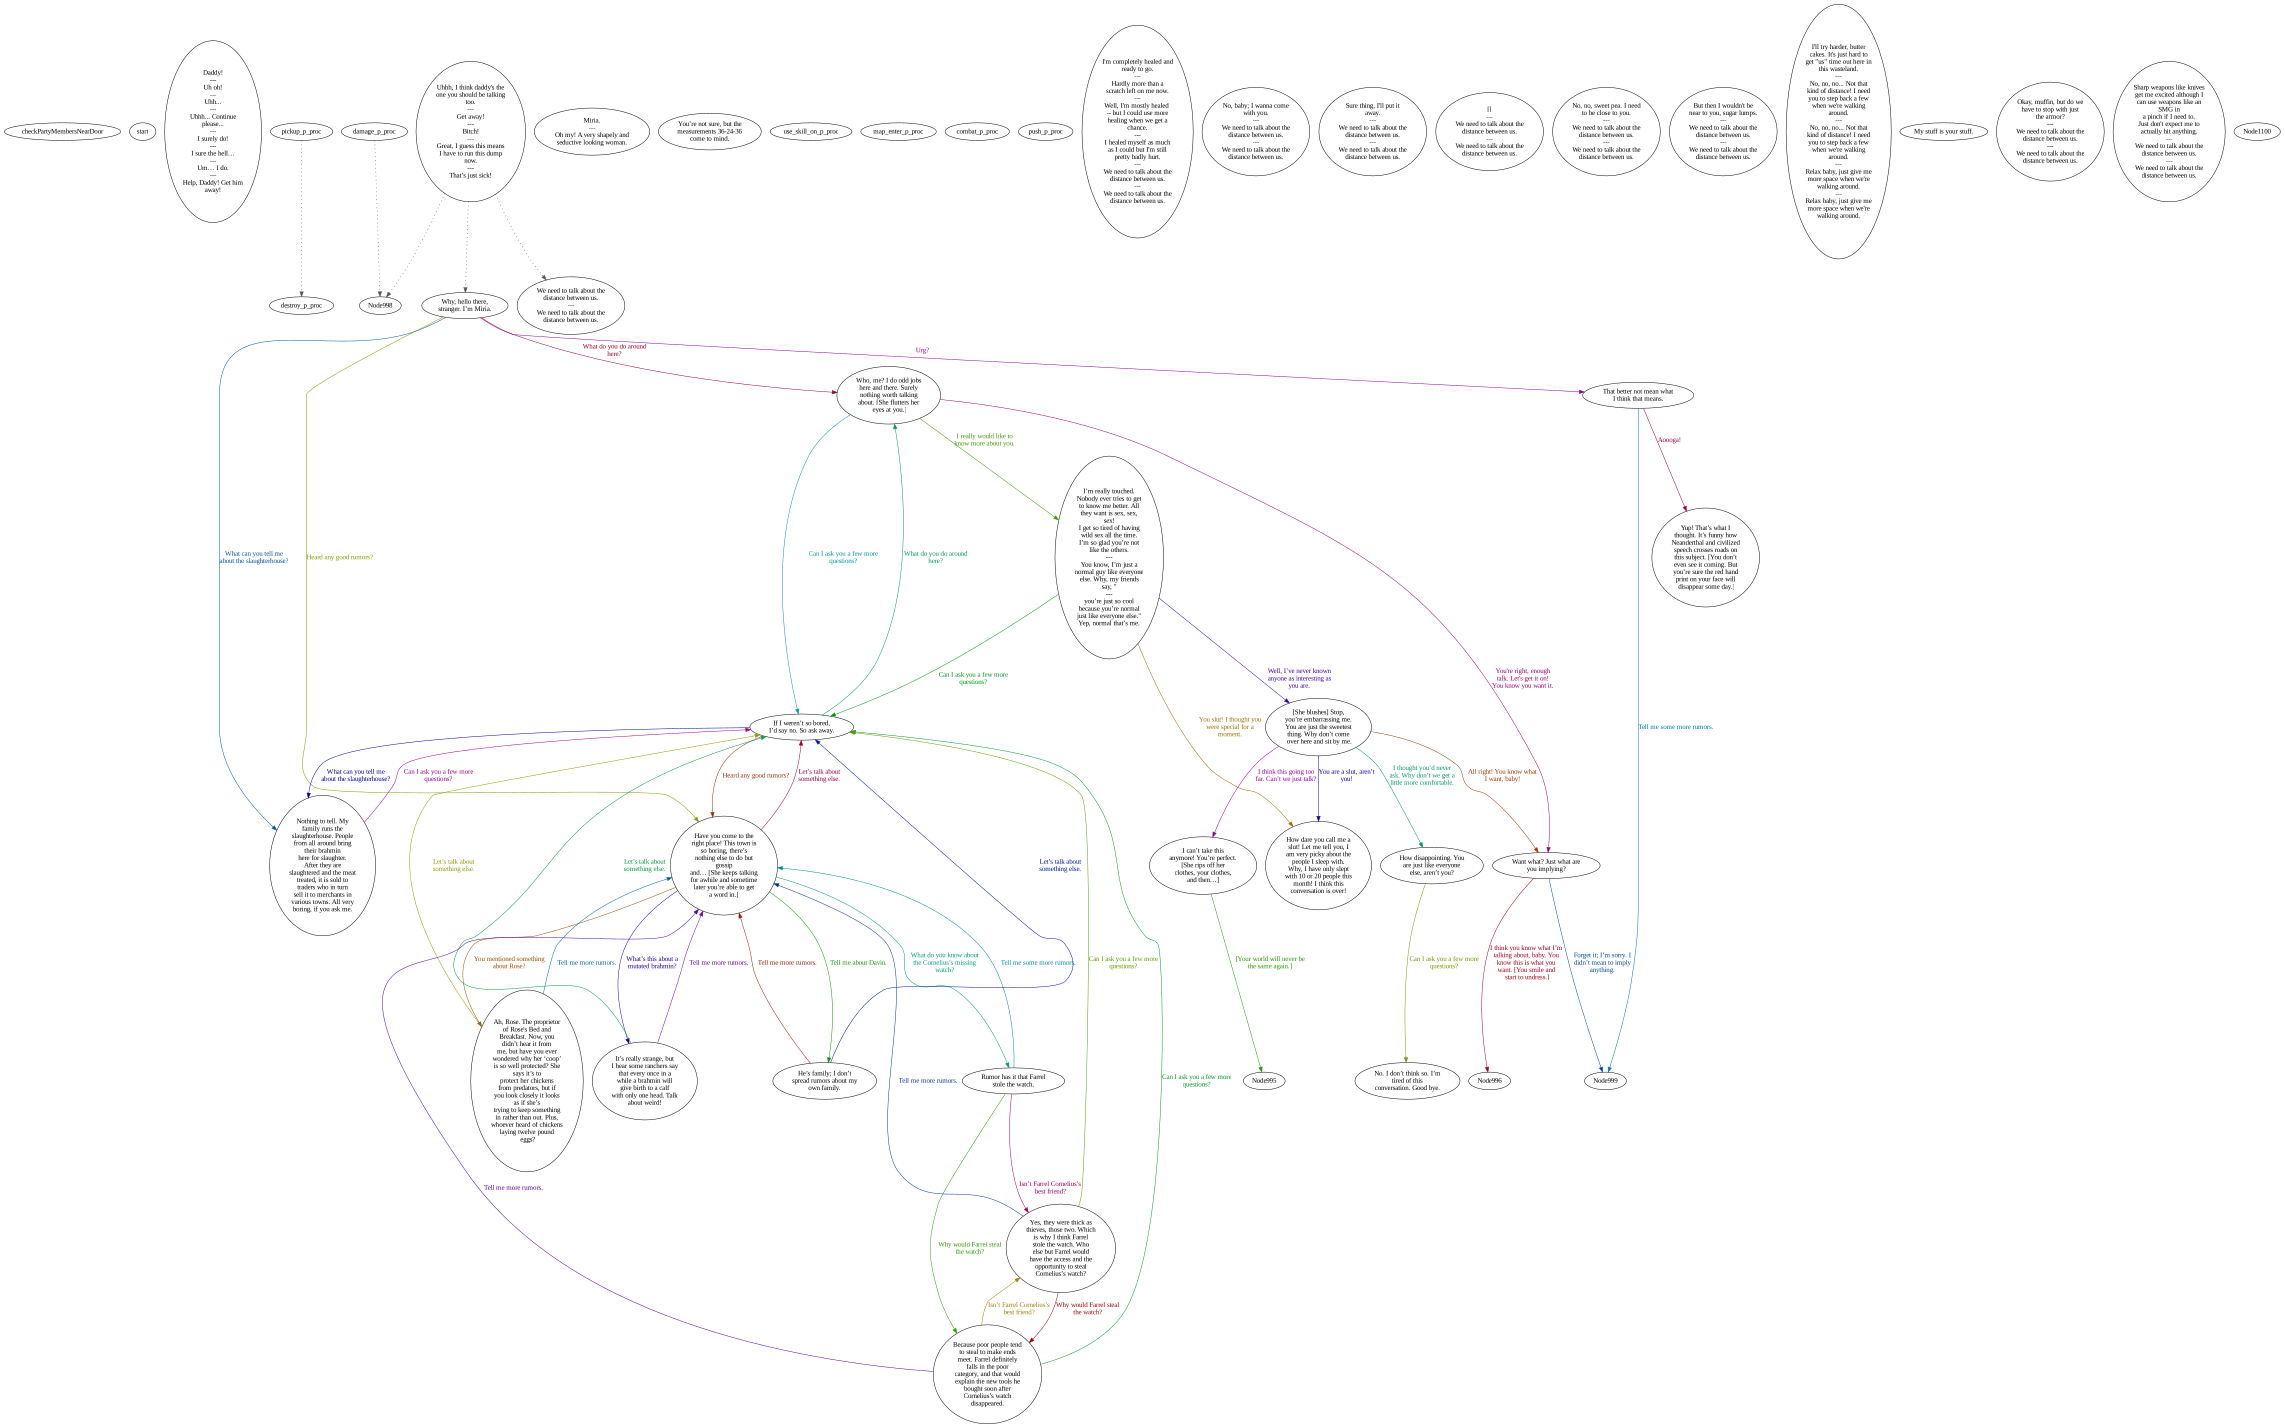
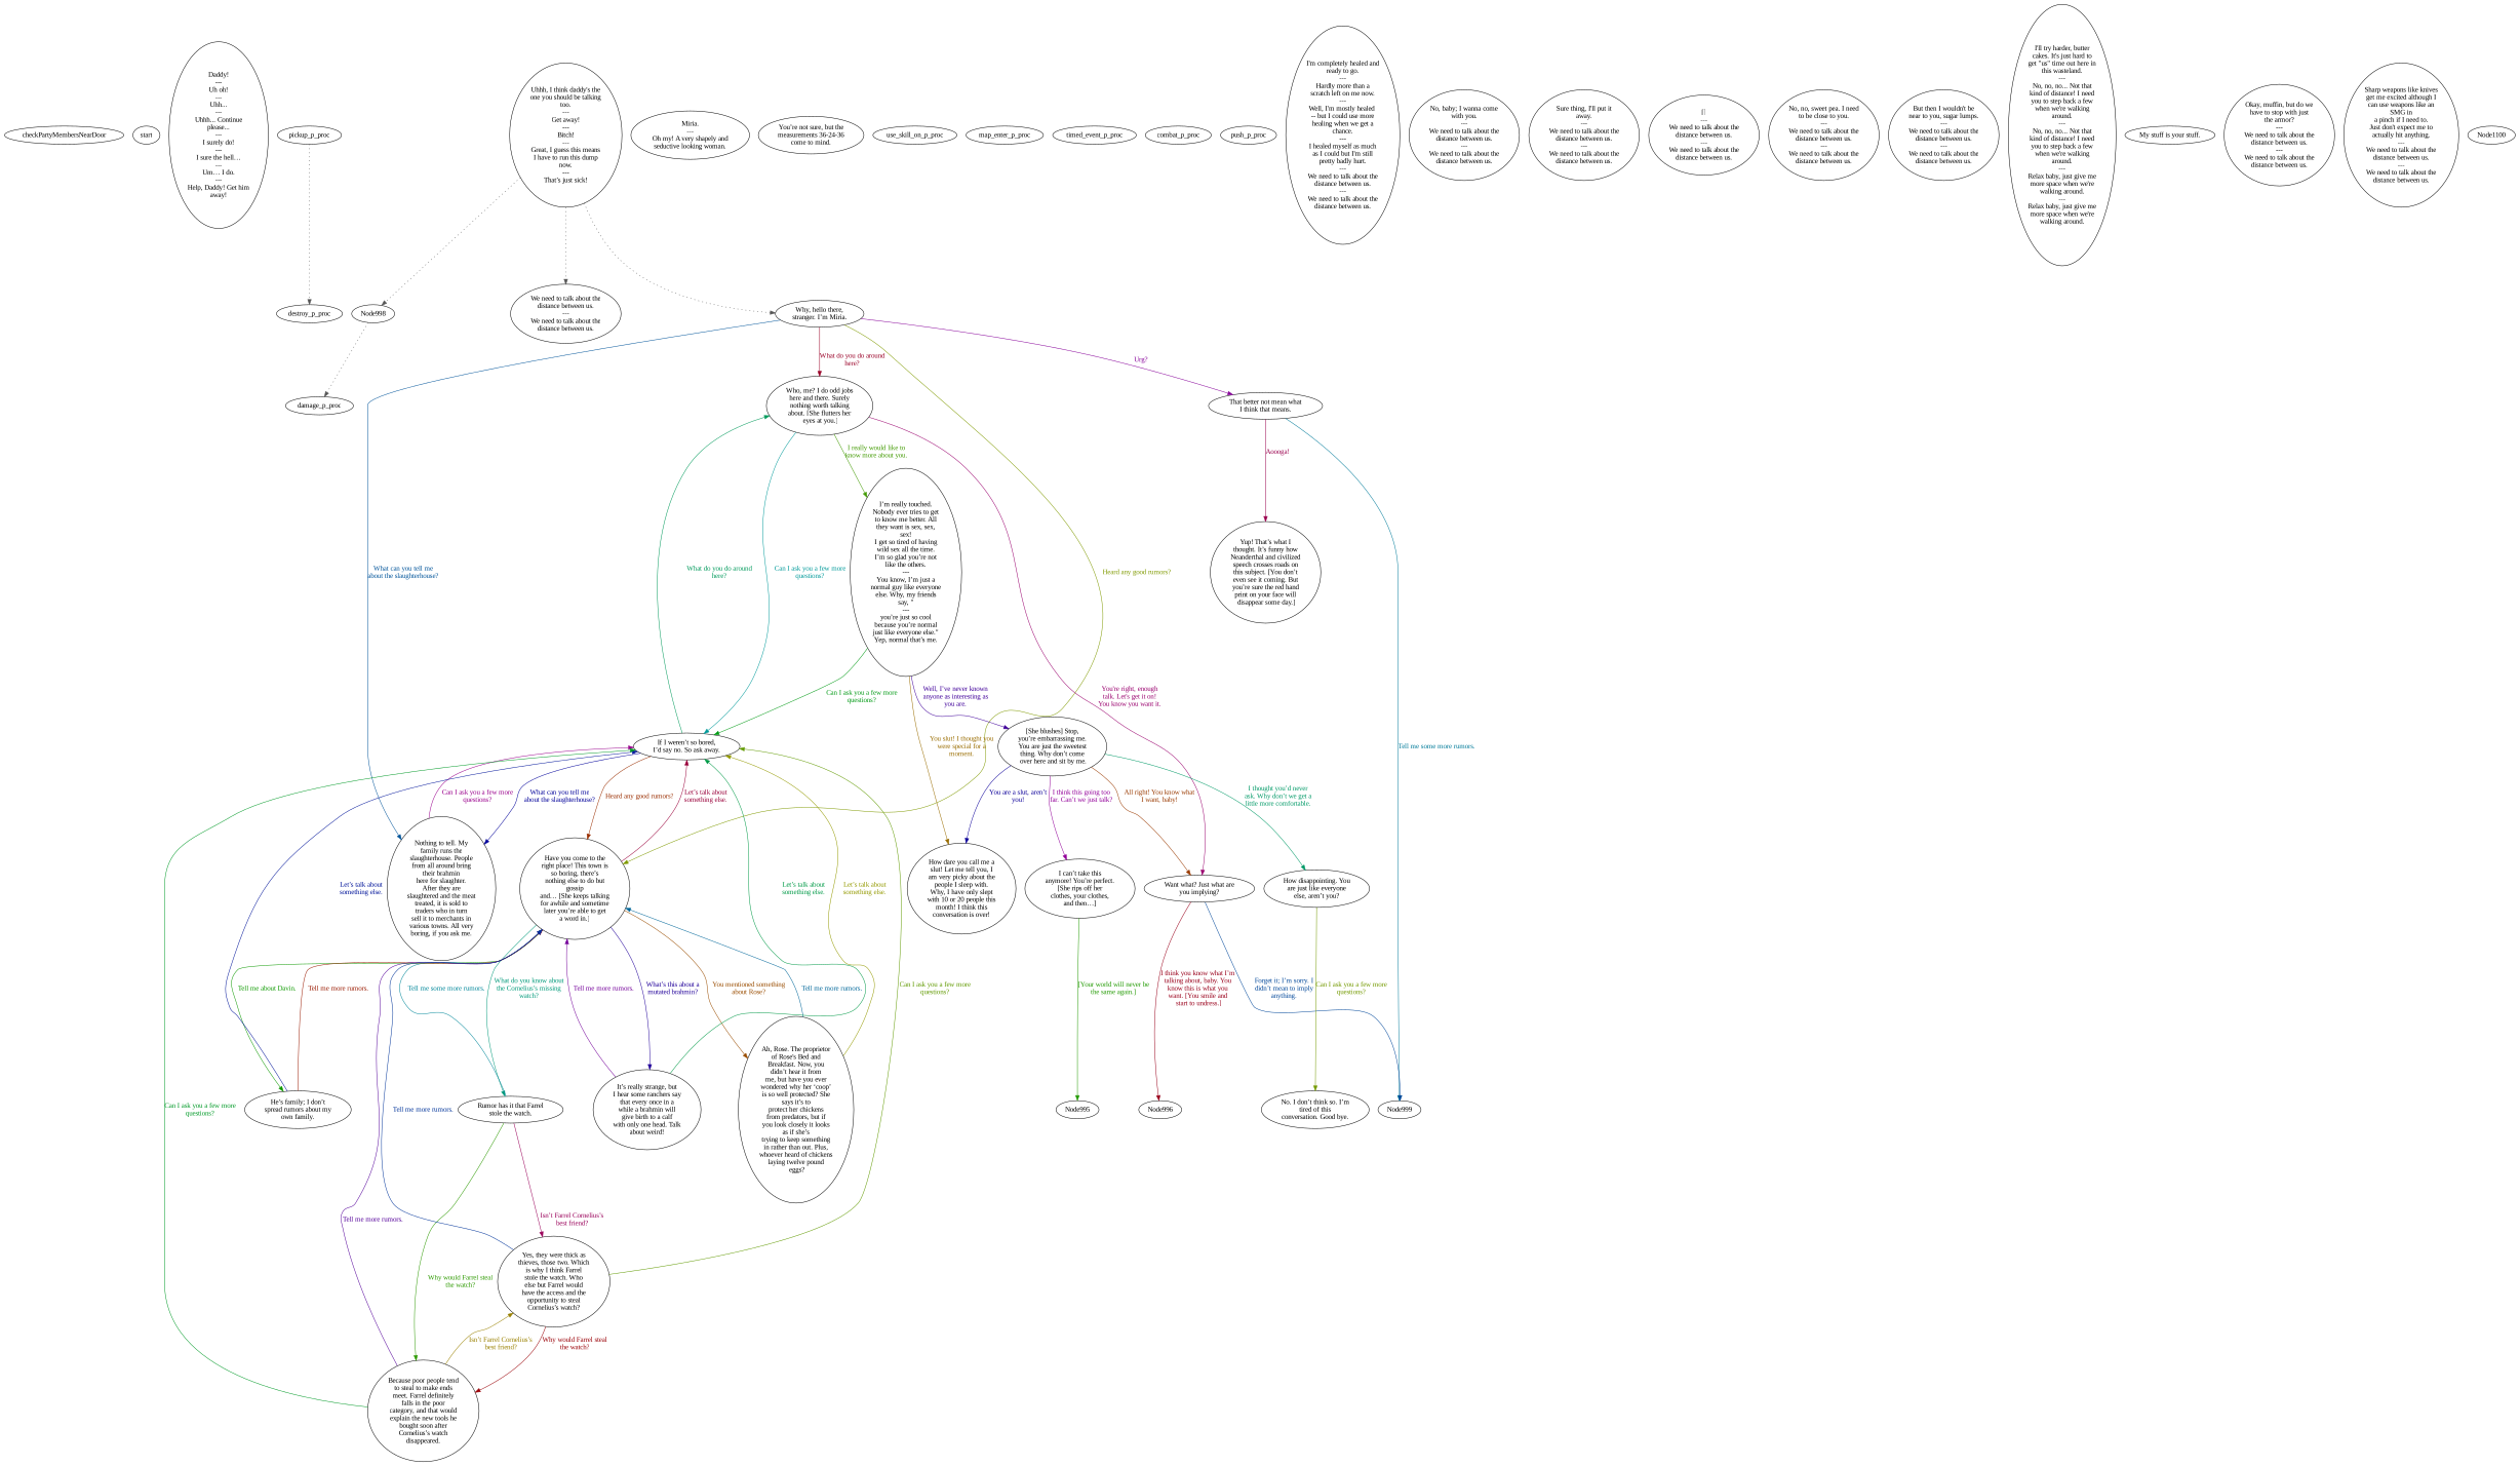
  digraph {
    fontname="Liberation Serif"
    node [color="#000000" fillcolor="#FFFFFF" fontname="Liberation Serif" style=filled]
    edge [color="#555555" fontname="Liberation Serif"]
    checkPartyMembersNearDoor
    start
    n3 [label="Daddy!\n---\nUh oh!\n---\nUhh...\n---\nUhhh... Continue\nplease...\n---\nI surely do!\n---\nI sure the hell…\n---\nUm… I do.\n---\nHelp, Daddy! Get him\naway!"]
    pickup_p_proc
    destroy_p_proc
    n6 [label="Uhhh, I think daddy's the\none you should be talking\ntoo.\n---\nGet away!\n---\nBitch!\n---\nGreat, I guess this means\nI have to run this dump\nnow.\n---\nThat’s just sick!"]
    Node998
    n8 [label="We need to talk about the\ndistance between us.\n---\nWe need to talk about the\ndistance between us."]
    n9 [label="Why, hello there,\nstranger. I’m Miria."]
    n10 [label="Who, me? I do odd jobs\nhere and there. Surely\nnothing worth talking\nabout. [She flutters her\n eyes at you.]"]
    n11 [label="Nothing to tell. My\nfamily runs the\nslaughterhouse. People\nfrom all around bring\ntheir brahmin\nhere for slaughter.\nAfter they are\nslaughtered and the meat\ntreated, it is sold to\ntraders who in turn\nsell it to merchants in\nvarious towns. All very\nboring, if you ask me."]
    n12 [label="Have you come to the\nright place! This town is\nso boring, there’s\nnothing else to do but\ngossip\nand… [She keeps talking\nfor awhile and sometime\nlater you’re able to get\na word in.]"]
    n13 [label="That better not mean what\nI think that means."]
    n14 [label="If I weren’t so bored,\nI’d say no. So ask away."]
    n15 [label="I’m really touched.\nNobody ever tries to get\nto know me better. All\nthey want is sex, sex,\nsex!\nI get so tired of having\nwild sex all the time.\nI’m so glad you’re not\nlike the others.\n---\nYou know, I’m just a\nnormal guy like everyone\nelse. Why, my friends\nsay, \"\n---\nyou’re just so cool\nbecause you’re normal\njust like everyone else.\"\nYep, normal that’s me."]
    n16 [label="Want what? Just what are\nyou implying?"]
    n17 [label="Rumor has it that Farrel\nstole the watch."]
    n18 [label="Ah, Rose. The proprietor\nof Rose's Bed and\nBreakfast. Now, you\ndidn’t hear it from\nme, but have you ever\nwondered why her ‘coop’\nis so well protected? She\nsays it’s to\nprotect her chickens\nfrom predators, but if\nyou look closely it looks\nas if she’s\ntrying to keep something\nin rather than out. Plus,\nwhoever heard of chickens\nlaying twelve pound\n eggs?"]
    n19 [label="It’s really strange, but\nI hear some ranchers say\nthat every once in a\nwhile a brahmin will\ngive birth to a calf\nwith only one head. Talk\nabout weird!"]
    n20 [label="He’s family; I don’t\nspread rumors about my\nown family."]
    Node999
    n22 [label="Yup! That’s what I\nthought. It’s funny how\nNeanderthal and civilized\nspeech crosses roads on\nthis subject. [You don’t\neven see it coming. But\nyou’re sure the red hand\nprint on your face will\n disappear some day.]"]
    n23 [label="Miria.\n---\nOh my! A very shapely and\nseductive looking woman."]
    n24 [label="You’re not sure, but the\nmeasurements 36-24-36\ncome to mind."]
    use_skill_on_p_proc
    damage_p_proc
    map_enter_p_proc
+   timed_event_p_proc
    combat_p_proc
    push_p_proc
    n31 [label="How dare you call me a\nslut! Let me tell you, I\nam very picky about the\npeople I sleep with.\nWhy, I have only slept\nwith 10 or 20 people this\nmonth! I think this\nconversation is over!"]
    n32 [label="[She blushes] Stop,\nyou’re embarrassing me.\nYou are just the sweetest\nthing. Why don’t come\n over here and sit by me."]
    Node996
    n34 [label="Because poor people tend\nto steal to make ends\nmeet. Farrel definitely\nfalls in the poor\ncategory, and that would\nexplain the new tools he\nbought soon after\nCornelius’s watch\ndisappeared."]
    n35 [label="Yes, they were thick as\nthieves, those two. Which\nis why I think Farrel\nstole the watch. Who\nelse but Farrel would\nhave the access and the\nopportunity to steal\nCornelius’s watch?"]
    n36 [label="How disappointing. You\nare just like everyone\nelse, aren’t you?"]
    n37 [label="I can’t take this\nanymore! You’re perfect.\n[She rips off her\nclothes, your clothes,\nand then…]"]
    n38 [label="No. I don’t think so. I’m\ntired of this\nconversation. Good bye."]
    Node995
    n40 [label="I'm completely healed and\nready to go.\n---\nHardly more than a\nscratch left on me now.\n---\nWell, I'm mostly healed \n-- but I could use more\nhealing when we get a\nchance.\n---\nI healed myself as much\nas I could but I'm still\npretty badly hurt.\n---\nWe need to talk about the\ndistance between us.\n---\nWe need to talk about the\ndistance between us."]
    n41 [label="No, baby; I wanna come\nwith you.\n---\nWe need to talk about the\ndistance between us.\n---\nWe need to talk about the\ndistance between us."]
    n42 [label="Sure thing, I'll put it\naway.\n---\nWe need to talk about the\ndistance between us.\n---\nWe need to talk about the\ndistance between us."]
    n43 [label="[]\n---\nWe need to talk about the\ndistance between us.\n---\nWe need to talk about the\ndistance between us."]
    n44 [label="No, no, sweet pea. I need\nto be close to you.\n---\nWe need to talk about the\ndistance between us.\n---\nWe need to talk about the\ndistance between us."]
    n45 [label="But then I wouldn't be\nnear to you, sugar lumps.\n---\nWe need to talk about the\ndistance between us.\n---\nWe need to talk about the\ndistance between us."]
    n46 [label="I'll try harder, butter\ncakes. It's just hard to\nget \"us\" time out here in\nthis wasteland.\n---\nNo, no, no... Not that\nkind of distance! I need\nyou to step back a few\nwhen we're walking\naround.\n---\nNo, no, no... Not that\nkind of distance! I need\nyou to step back a few\nwhen we're walking\naround.\n---\nRelax baby, just give me\nmore space when we're\nwalking around.\n---\nRelax baby, just give me\nmore space when we're\nwalking around."]
    n47 [label="My stuff is your stuff."]
    n48 [label="Okay, muffin, but do we\nhave to stop with just\nthe armor?\n---\nWe need to talk about the\ndistance between us.\n---\nWe need to talk about the\ndistance between us."]
    n49 [label="Sharp weapons like knives\nget me excited although I\ncan use weapons like an\nSMG in\na pinch if I need to.\nJust don't expect me to\nactually hit anything.\n---\nWe need to talk about the\ndistance between us.\n---\nWe need to talk about the\ndistance between us."]
    Node1100
    pickup_p_proc -> destroy_p_proc [style=dotted]
    n6 -> Node998 [style=dotted]
    n6 -> n8 [style=dotted]
    n6 -> n9 [style=dotted]
    n9 -> n10 [color="#990026" fontcolor="#990026" label="What do you do around\nhere?"]
    n9 -> n11 [color="#005399" fontcolor="#005399" label="What can you tell me\nabout the slaughterhouse?"]
    n9 -> n12 [color="#7F9900" fontcolor="#7F9900" label="Heard any good rumors?"]
    n9 -> n13 [color="#860099" fontcolor="#860099" label="Urg?"]
    n10 -> n14 [color="#009999" fontcolor="#009999" label="Can I ask you a few more\nquestions?"]
    n10 -> n15 [color="#409900" fontcolor="#409900" label="I really would like to\nknow more about you."]
    n10 -> n16 [color="#99006D" fontcolor="#99006D" label="You're right, enough\ntalk. Let's get it on!\nYou know you want it."]
    n11 -> n14 [color="#99008C" fontcolor="#99008C" label="Can I ask you a few more\nquestions?"]
    n12 -> n14 [color="#990039" fontcolor="#990039" label="Let’s talk about\nsomething else."]
    n12 -> n17 [color="#009979" fontcolor="#009979" label="What do you know about\nthe Cornelius’s missing\nwatch?"]
    n12 -> n18 [color="#994C00" fontcolor="#994C00" label="You mentioned something\nabout Rose?"]
    n12 -> n19 [color="#200099" fontcolor="#200099" label="What’s this about a\nmutated brahmin?"]
    n12 -> n20 [color="#0D9900" fontcolor="#0D9900" label="Tell me about Davin."]
    n13 -> Node999 [color="#007A99" fontcolor="#007A99" label="Tell me some more rumors."]
    n13 -> n22 [color="#99004D" fontcolor="#99004D" label="Aoooga!"]
    n14 -> n10 [color="#00995A" fontcolor="#00995A" label="What do you do around\nhere?"]
    n14 -> n11 [color="#000099" fontcolor="#000099" label="What can you tell me\nabout the slaughterhouse?"]
    n14 -> n12 [color="#992D00" fontcolor="#992D00" label="Heard any good rumors?"]
    n15 -> n14 [color="#009913" fontcolor="#009913" label="Can I ask you a few more\nquestions?"]
    n15 -> n31 [color="#996C00" fontcolor="#996C00" label="You slut! I thought you\nwere special for a\nmoment."]
    n15 -> n32 [color="#3F0099" fontcolor="#3F0099" label="Well, I’ve never known\nanyone as interesting as\nyou are."]
    n16 -> Node999 [color="#004699" fontcolor="#004699" label="Forget it; I’m sorry. I\ndidn’t mean to imply\nanything."]
    n16 -> Node996 [color="#99001A" fontcolor="#99001A" label="I think you know what I’m\ntalking about, baby. You\nknow this is what you\nwant. [You smile and\n start to undress.]"]
    n17 -> n12 [color="#008699" fontcolor="#008699" label="Tell me some more rumors."]
    n17 -> n34 [color="#2C9900" fontcolor="#2C9900" label="Why would Farrel steal\nthe watch?"]
    n17 -> n35 [color="#990059" fontcolor="#990059" label="Isn’t Farrel Cornelius’s\nbest friend?"]
    n18 -> n12 [color="#006699" fontcolor="#006699" label="Tell me more rumors."]
    n18 -> n14 [color="#939900" fontcolor="#939900" label="Let’s talk about\nsomething else."]
    n19 -> n12 [color="#730099" fontcolor="#730099" label="Tell me more rumors."]
    n19 -> n14 [color="#009946" fontcolor="#009946" label="Let’s talk about\nsomething else."]
    n20 -> n12 [color="#991900" fontcolor="#991900" label="Tell me more rumors."]
    n20 -> n14 [color="#001399" fontcolor="#001399" label="Let’s talk about\nsomething else."]
-   damage_p_proc -> Node998 [style=dotted]
+   Node998 -> damage_p_proc [style=dotted]
    n32 -> n16 [color="#993900" fontcolor="#993900" label="All right! You know what\nI want, baby!"]
    n32 -> n31 [color="#0C0099" fontcolor="#0C0099" label="You are a slut, aren’t\nyou!"]
    n32 -> n36 [color="#009966" fontcolor="#009966" label="I thought you’d never\nask. Why don’t we get a\nlittle more comfortable."]
    n32 -> n37 [color="#920099" fontcolor="#920099" label="I think this going too\nfar. Can’t we just talk?"]
    n34 -> n12 [color="#530099" fontcolor="#530099" label="Tell me more rumors."]
    n34 -> n14 [color="#009926" fontcolor="#009926" label="Can I ask you a few more\nquestions?"]
    n34 -> n35 [color="#998000" fontcolor="#998000" label="Isn’t Farrel Cornelius’s\nbest friend?"]
    n35 -> n12 [color="#003399" fontcolor="#003399" label="Tell me more rumors."]
    n35 -> n14 [color="#609900" fontcolor="#609900" label="Can I ask you a few more\nquestions?"]
    n35 -> n34 [color="#990006" fontcolor="#990006" label="Why would Farrel steal\nthe watch?"]
    n36 -> n38 [color="#739900" fontcolor="#739900" label="Can I ask you a few more\nquestions?"]
    n37 -> Node995 [color="#209900" fontcolor="#209900" label="[Your world will never be\nthe same again.]"]
  }
